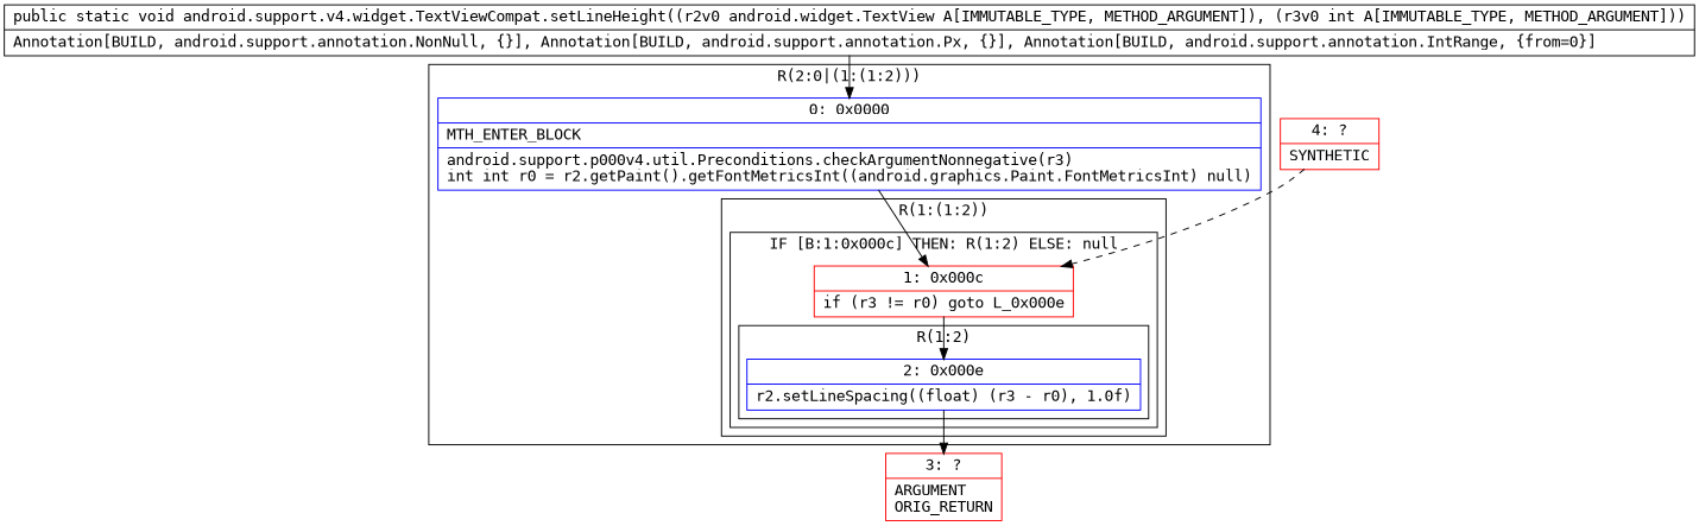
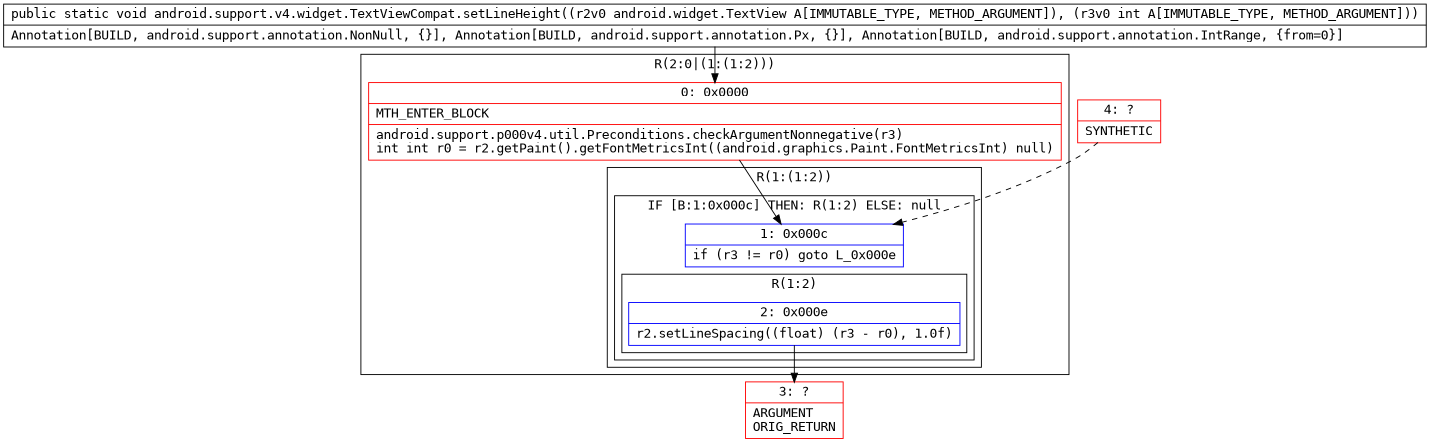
  digraph {
    fontname="DejaVu Sans Mono"
    node [color=blue fontname="DejaVu Sans Mono" shape=record]
    edge [fontname="DejaVu Sans Mono"]
    n1 [label="{2\:\ 0x000e|r2.setLineSpacing((float) (r3 \- r0), 1.0f)\l}"]
-   n2 [color=red label="{1\:\ 0x000c|if (r3 != r0) goto L_0x000e\l}"]
-   n3 [label="{0\:\ 0x0000|MTH_ENTER_BLOCK\l|android.support.p000v4.util.Preconditions.checkArgumentNonnegative(r3)\lint int r0 = r2.getPaint().getFontMetricsInt((android.graphics.Paint.FontMetricsInt) null)\l}"]
+   n2 [label="{1\:\ 0x000c|if (r3 != r0) goto L_0x000e\l}"]
+   n3 [color=red label="{0\:\ 0x0000|MTH_ENTER_BLOCK\l|android.support.p000v4.util.Preconditions.checkArgumentNonnegative(r3)\lint int r0 = r2.getPaint().getFontMetricsInt((android.graphics.Paint.FontMetricsInt) null)\l}"]
    n4 [color=red label="{3\:\ ?|ARGUMENT\lORIG_RETURN\l}"]
    n5 [color=red label="{4\:\ ?|SYNTHETIC\l}"]
    n6 [label="{public static void android.support.v4.widget.TextViewCompat.setLineHeight((r2v0 android.widget.TextView A[IMMUTABLE_TYPE, METHOD_ARGUMENT]), (r3v0 int A[IMMUTABLE_TYPE, METHOD_ARGUMENT]))  | Annotation[BUILD, android.support.annotation.NonNull, \{\}], Annotation[BUILD, android.support.annotation.Px, \{\}], Annotation[BUILD, android.support.annotation.IntRange, \{from=0\}]\l}" color=""]
    subgraph cluster_1 {
      label="R(2:0|(1:(1:2)))"
      n3
      subgraph cluster_2 {
        label="R(1:(1:2))"
        subgraph cluster_3 {
          label="IF [B:1:0x000c] THEN: R(1:2) ELSE: null"
          n2
          subgraph cluster_4 {
            label="R(1:2)"
            n1
          }
        }
      }
    }
    n1 -> n4
-   n2 -> n1
    n3 -> n2
    n5 -> n2 [style=dashed]
    n6 -> n3
  }
